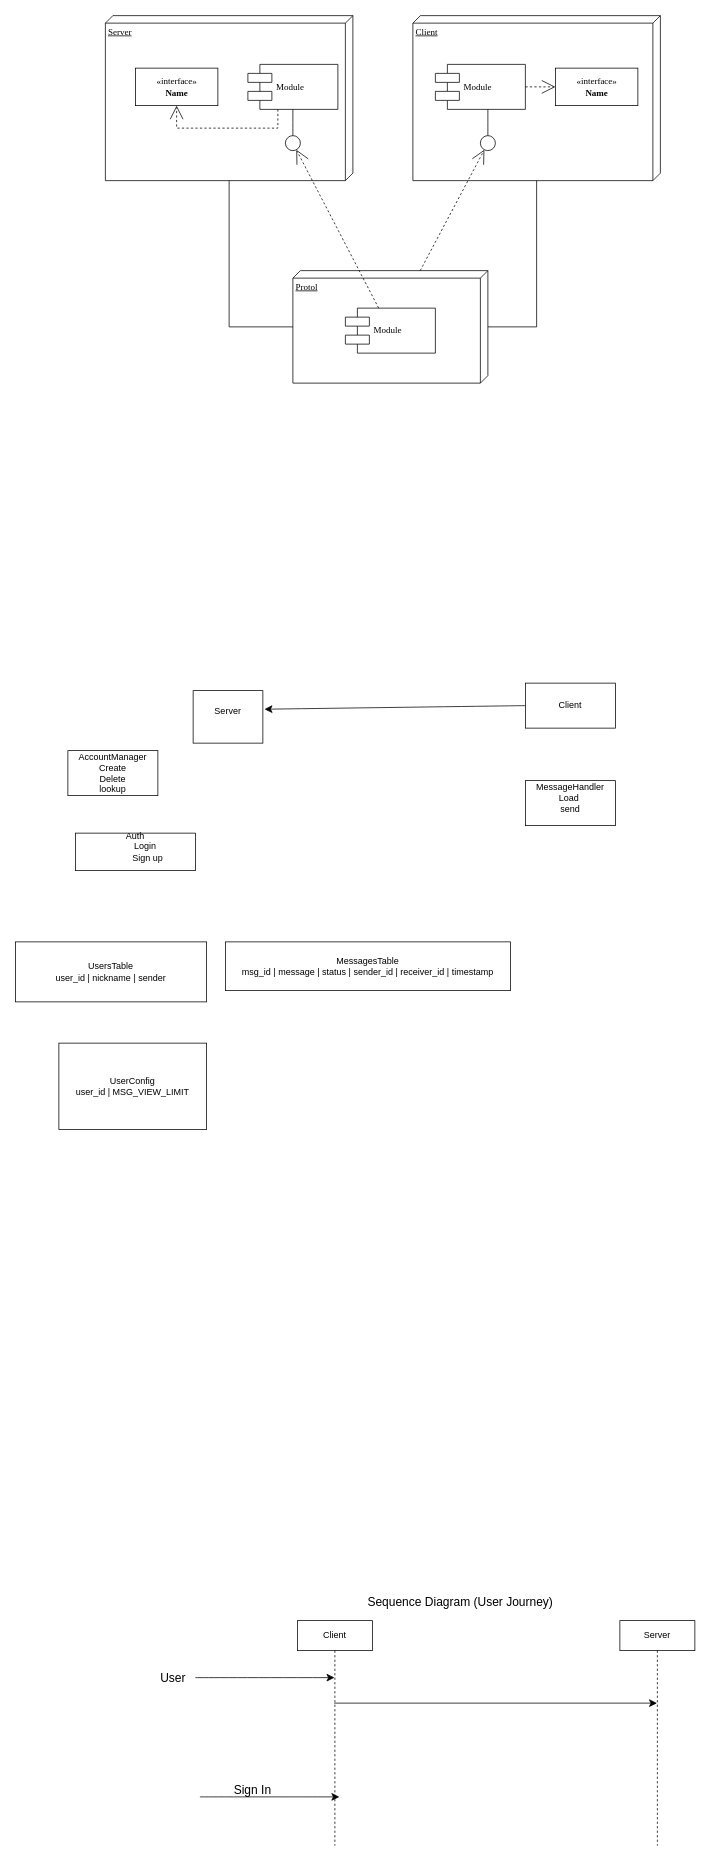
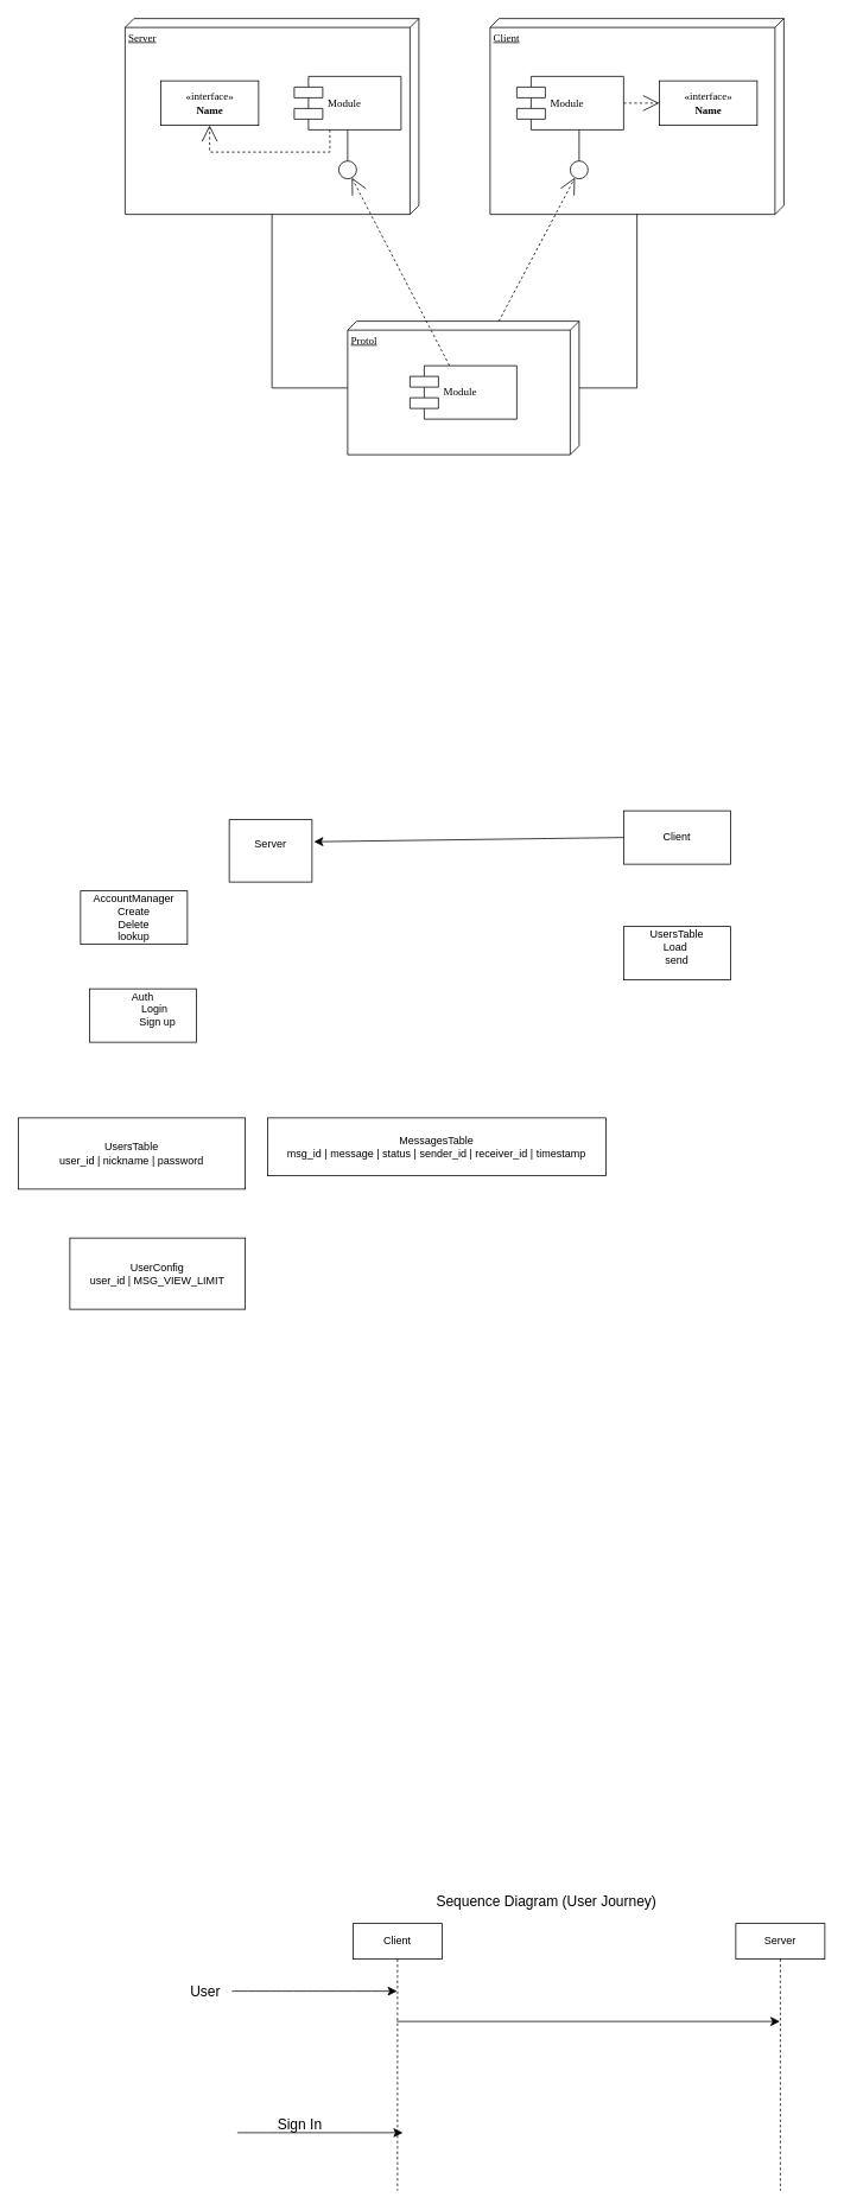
  <mxCell id="0" />
  <mxCell id="1" parent="0" />
  <mxCell id="2" value="Server" style="verticalAlign=top;align=left;spacingTop=8;spacingLeft=2;spacingRight=12;shape=cube;size=10;direction=south;fontStyle=4;html=1;rounded=0;shadow=0;comic=0;labelBackgroundColor=none;strokeWidth=1;fontFamily=Verdana;fontSize=12" parent="1" vertex="1"><mxGeometry x="140" y="20" width="330" height="220" as="geometry" /></mxCell>
  <mxCell id="3" value="Client" style="verticalAlign=top;align=left;spacingTop=8;spacingLeft=2;spacingRight=12;shape=cube;size=10;direction=south;fontStyle=4;html=1;rounded=0;shadow=0;comic=0;labelBackgroundColor=none;strokeWidth=1;fontFamily=Verdana;fontSize=12" parent="1" vertex="1"><mxGeometry x="550" y="20" width="330" height="220" as="geometry" /></mxCell>
  <mxCell id="4" value="Protol" style="verticalAlign=top;align=left;spacingTop=8;spacingLeft=2;spacingRight=12;shape=cube;size=10;direction=south;fontStyle=4;html=1;rounded=0;shadow=0;comic=0;labelBackgroundColor=none;strokeWidth=1;fontFamily=Verdana;fontSize=12" parent="1" vertex="1"><mxGeometry x="390" y="360" width="260" height="150" as="geometry" /></mxCell>
  <mxCell id="5" value="&amp;laquo;interface&amp;raquo;&lt;br&gt;&lt;b&gt;Name&lt;/b&gt;" style="html=1;rounded=0;shadow=0;comic=0;labelBackgroundColor=none;strokeWidth=1;fontFamily=Verdana;fontSize=12;align=center;" parent="1" vertex="1"><mxGeometry x="180" y="90" width="110" height="50" as="geometry" /></mxCell>
  <mxCell id="6" value="Module" style="shape=component;align=left;spacingLeft=36;rounded=0;shadow=0;comic=0;labelBackgroundColor=none;strokeWidth=1;fontFamily=Verdana;fontSize=12;html=1;" parent="1" vertex="1"><mxGeometry x="330" y="85" width="120" height="60" as="geometry" /></mxCell>
  <mxCell id="7" value="" style="ellipse;whiteSpace=wrap;html=1;rounded=0;shadow=0;comic=0;labelBackgroundColor=none;strokeWidth=1;fontFamily=Verdana;fontSize=12;align=center;" parent="1" vertex="1"><mxGeometry x="380" y="180" width="20" height="20" as="geometry" /></mxCell>
  <mxCell id="8" value="Module" style="shape=component;align=left;spacingLeft=36;rounded=0;shadow=0;comic=0;labelBackgroundColor=none;strokeWidth=1;fontFamily=Verdana;fontSize=12;html=1;" parent="1" vertex="1"><mxGeometry x="580" y="85" width="120" height="60" as="geometry" /></mxCell>
  <mxCell id="9" value="&amp;laquo;interface&amp;raquo;&lt;br&gt;&lt;b&gt;Name&lt;/b&gt;" style="html=1;rounded=0;shadow=0;comic=0;labelBackgroundColor=none;strokeWidth=1;fontFamily=Verdana;fontSize=12;align=center;" parent="1" vertex="1"><mxGeometry x="740" y="90" width="110" height="50" as="geometry" /></mxCell>
  <mxCell id="10" value="" style="ellipse;whiteSpace=wrap;html=1;rounded=0;shadow=0;comic=0;labelBackgroundColor=none;strokeWidth=1;fontFamily=Verdana;fontSize=12;align=center;" parent="1" vertex="1"><mxGeometry x="640" y="180" width="20" height="20" as="geometry" /></mxCell>
  <mxCell id="11" value="Module" style="shape=component;align=left;spacingLeft=36;rounded=0;shadow=0;comic=0;labelBackgroundColor=none;strokeWidth=1;fontFamily=Verdana;fontSize=12;html=1;" parent="1" vertex="1"><mxGeometry x="460" y="410" width="120" height="60" as="geometry" /></mxCell>
  <mxCell id="12" style="edgeStyle=none;rounded=0;html=1;dashed=1;labelBackgroundColor=none;startArrow=none;startFill=0;startSize=8;endArrow=open;endFill=0;endSize=16;fontFamily=Verdana;fontSize=12;" parent="1" source="11" target="7" edge="1"><mxGeometry relative="1" as="geometry" /></mxCell>
  <mxCell id="13" style="edgeStyle=none;rounded=0;html=1;dashed=1;labelBackgroundColor=none;startArrow=none;startFill=0;startSize=8;endArrow=open;endFill=0;endSize=16;fontFamily=Verdana;fontSize=12;" parent="1" source="4" target="10" edge="1"><mxGeometry relative="1" as="geometry" /></mxCell>
  <mxCell id="14" style="edgeStyle=elbowEdgeStyle;rounded=0;html=1;labelBackgroundColor=none;startArrow=none;startFill=0;startSize=8;endArrow=none;endFill=0;endSize=16;fontFamily=Verdana;fontSize=12;" parent="1" source="10" target="8" edge="1"><mxGeometry relative="1" as="geometry" /></mxCell>
  <mxCell id="15" style="edgeStyle=elbowEdgeStyle;rounded=0;html=1;labelBackgroundColor=none;startArrow=none;startFill=0;startSize=8;endArrow=none;endFill=0;endSize=16;fontFamily=Verdana;fontSize=12;" parent="1" source="7" target="6" edge="1"><mxGeometry relative="1" as="geometry" /></mxCell>
  <mxCell id="16" style="edgeStyle=orthogonalEdgeStyle;rounded=0;html=1;labelBackgroundColor=none;startArrow=none;startFill=0;startSize=8;endArrow=open;endFill=0;endSize=16;fontFamily=Verdana;fontSize=12;dashed=1;" parent="1" source="6" target="5" edge="1"><mxGeometry relative="1" as="geometry"><Array as="points"><mxPoint x="370" y="170" /><mxPoint x="235" y="170" /></Array></mxGeometry></mxCell>
  <mxCell id="17" style="edgeStyle=orthogonalEdgeStyle;rounded=0;html=1;dashed=1;labelBackgroundColor=none;startArrow=none;startFill=0;startSize=8;endArrow=open;endFill=0;endSize=16;fontFamily=Verdana;fontSize=12;" parent="1" source="8" target="9" edge="1"><mxGeometry relative="1" as="geometry" /></mxCell>
  <mxCell id="18" style="edgeStyle=orthogonalEdgeStyle;rounded=0;html=1;labelBackgroundColor=none;startArrow=none;startFill=0;startSize=8;endArrow=none;endFill=0;endSize=16;fontFamily=Verdana;fontSize=12;" parent="1" source="4" target="3" edge="1"><mxGeometry relative="1" as="geometry"><Array as="points"><mxPoint x="715" y="435" /></Array></mxGeometry></mxCell>
  <mxCell id="19" style="edgeStyle=orthogonalEdgeStyle;rounded=0;html=1;labelBackgroundColor=none;startArrow=none;startFill=0;startSize=8;endArrow=none;endFill=0;endSize=16;fontFamily=Verdana;fontSize=12;" parent="1" source="4" target="2" edge="1"><mxGeometry relative="1" as="geometry"><Array as="points"><mxPoint x="305" y="435" /></Array></mxGeometry></mxCell>
  <mxCell id="20" value="&lt;div&gt;Client&lt;/div&gt;" style="rounded=0;whiteSpace=wrap;html=1;" vertex="1" parent="1"><mxGeometry x="700" y="910" width="120" height="60" as="geometry" /></mxCell>
  <mxCell id="21" value="&lt;div&gt;Server&lt;/div&gt;&lt;div&gt;&lt;span style=&quot;white-space: pre;&quot;&gt;&#09;&lt;/span&gt;&lt;/div&gt;" style="rounded=0;whiteSpace=wrap;html=1;" vertex="1" parent="1"><mxGeometry x="257" y="920" width="93" height="70" as="geometry" /></mxCell>
  <mxCell id="22" value="&lt;div&gt;&lt;br&gt;&lt;/div&gt;&lt;div&gt;&lt;br&gt;&lt;/div&gt;&lt;div&gt;AccountManager &lt;br&gt;&lt;/div&gt;&lt;div&gt;Create&lt;/div&gt;&lt;div&gt;Delete&lt;/div&gt;&lt;div&gt;lookup&lt;/div&gt;&lt;div&gt;&lt;br&gt;&lt;/div&gt;&lt;div&gt;&lt;br&gt;&lt;/div&gt;" style="rounded=0;whiteSpace=wrap;html=1;" vertex="1" parent="1"><mxGeometry x="90" y="1000" width="120" height="60" as="geometry" /></mxCell>
- <mxCell id="23" value="&lt;div&gt;Auth&lt;/div&gt;&lt;div&gt;&lt;div&gt;&lt;span style=&quot;white-space: pre;&quot;&gt;&#09;&lt;/span&gt;Login&lt;/div&gt;&lt;div&gt;&lt;span style=&quot;white-space: pre;&quot;&gt;&#09;&lt;/span&gt;&amp;nbsp; Sign up&lt;/div&gt;&lt;br&gt;&lt;/div&gt;" style="rounded=0;whiteSpace=wrap;html=1;" vertex="1" parent="1"><mxGeometry x="100" y="1110" width="160" height="50" as="geometry" /></mxCell>
- <mxCell id="24" value="&lt;div&gt;MessageHandler&lt;/div&gt;&lt;div&gt;&lt;div&gt;&lt;span style=&quot;white-space: pre;&quot;&gt;Load &lt;/span&gt;&lt;/div&gt;&lt;div&gt;send&lt;/div&gt;&lt;br&gt;&lt;/div&gt;" style="rounded=0;whiteSpace=wrap;html=1;" vertex="1" parent="1"><mxGeometry x="700" y="1040" width="120" height="60" as="geometry" /></mxCell>
+ <mxCell id="23" value="&lt;div&gt;Auth&lt;/div&gt;&lt;div&gt;&lt;div&gt;&lt;span style=&quot;white-space: pre;&quot;&gt;&#09;&lt;/span&gt;Login&lt;/div&gt;&lt;div&gt;&lt;span style=&quot;white-space: pre;&quot;&gt;&#09;&lt;/span&gt;&amp;nbsp; Sign up&lt;/div&gt;&lt;br&gt;&lt;/div&gt;" style="rounded=0;whiteSpace=wrap;html=1;" vertex="1" parent="1"><mxGeometry x="100" y="1110" width="120" height="60" as="geometry" /></mxCell>
+ <mxCell id="24" value="&lt;div&gt;UsersTable&lt;/div&gt;&lt;div&gt;&lt;div&gt;&lt;span style=&quot;white-space: pre;&quot;&gt;Load &lt;/span&gt;&lt;/div&gt;&lt;div&gt;send&lt;/div&gt;&lt;br&gt;&lt;/div&gt;" style="rounded=0;whiteSpace=wrap;html=1;" vertex="1" parent="1"><mxGeometry x="700" y="1040" width="120" height="60" as="geometry" /></mxCell>
  <mxCell id="25" value="&lt;div&gt;MessagesTable&lt;/div&gt;&lt;div&gt;&lt;div&gt;msg_id | message | status | sender_id | receiver_id | timestamp&lt;/div&gt;&lt;/div&gt;" style="rounded=0;whiteSpace=wrap;html=1;" vertex="1" parent="1"><mxGeometry x="300" y="1255" width="380" height="65" as="geometry" /></mxCell>
  <mxCell id="26" style="edgeStyle=none;curved=1;rounded=0;orthogonalLoop=1;jettySize=auto;html=1;exitX=0;exitY=0.5;exitDx=0;exitDy=0;entryX=1.023;entryY=0.354;entryDx=0;entryDy=0;entryPerimeter=0;fontSize=12;startSize=8;endSize=8;" edge="1" parent="1" source="20" target="21"><mxGeometry relative="1" as="geometry" /></mxCell>
- <mxCell id="27" value="&lt;div&gt;UsersTable&lt;/div&gt;&lt;div&gt;&lt;div&gt;user_id | nickname | sender&lt;/div&gt;&lt;/div&gt;" style="rounded=0;whiteSpace=wrap;html=1;" vertex="1" parent="1"><mxGeometry y="1255" width="255" height="80" as="geometry" x="20" /></mxCell>
- <mxCell id="28" value="&lt;div&gt;UserConfig&lt;/div&gt;&lt;div&gt;user_id | MSG_VIEW_LIMIT &lt;br&gt;&lt;/div&gt;" style="rounded=0;whiteSpace=wrap;html=1;" vertex="1" parent="1"><mxGeometry x="78" y="1390" width="197" height="115" as="geometry" /></mxCell>
+ <mxCell id="27" value="&lt;div&gt;UsersTable&lt;/div&gt;&lt;div&gt;&lt;div&gt;user_id | nickname | password&lt;/div&gt;&lt;/div&gt;" style="rounded=0;whiteSpace=wrap;html=1;" vertex="1" parent="1"><mxGeometry y="1255" width="255" height="80" as="geometry" x="20" /></mxCell>
+ <mxCell id="28" value="&lt;div&gt;UserConfig&lt;/div&gt;&lt;div&gt;user_id | MSG_VIEW_LIMIT &lt;br&gt;&lt;/div&gt;" style="rounded=0;whiteSpace=wrap;html=1;" vertex="1" parent="1"><mxGeometry x="78" y="1390" width="197" height="80" as="geometry" /></mxCell>
  <mxCell id="29" style="edgeStyle=elbowEdgeStyle;curved=0;rounded=0;orthogonalLoop=1;jettySize=auto;html=1;elbow=vertical;fontSize=12;startSize=8;endSize=8;" edge="1" parent="1"><mxGeometry relative="1" as="geometry"><mxPoint x="445.167" y="2269.997" as="sourcePoint" /><mxPoint x="875.5" y="2269.997" as="targetPoint" /></mxGeometry></mxCell>
  <mxCell id="30" value="Client" style="shape=umlLifeline;perimeter=lifelinePerimeter;whiteSpace=wrap;html=1;container=1;dropTarget=0;collapsible=0;recursiveResize=0;outlineConnect=0;portConstraint=eastwest;newEdgeStyle={&quot;edgeStyle&quot;:&quot;elbowEdgeStyle&quot;,&quot;elbow&quot;:&quot;vertical&quot;,&quot;curved&quot;:0,&quot;rounded&quot;:0};" vertex="1" parent="1"><mxGeometry x="396" y="2160" width="100" height="300" as="geometry" /></mxCell>
  <mxCell id="31" value="Server" style="shape=umlLifeline;perimeter=lifelinePerimeter;whiteSpace=wrap;html=1;container=1;dropTarget=0;collapsible=0;recursiveResize=0;outlineConnect=0;portConstraint=eastwest;newEdgeStyle={&quot;edgeStyle&quot;:&quot;elbowEdgeStyle&quot;,&quot;elbow&quot;:&quot;vertical&quot;,&quot;curved&quot;:0,&quot;rounded&quot;:0};" vertex="1" parent="1"><mxGeometry x="826" y="2160" width="100" height="300" as="geometry" /></mxCell>
  <mxCell id="32" style="edgeStyle=none;curved=1;rounded=0;orthogonalLoop=1;jettySize=auto;html=1;fontSize=12;startSize=8;endSize=8;" edge="1" parent="1" source="33" target="30"><mxGeometry relative="1" as="geometry" /></mxCell>
  <mxCell id="33" value="User " style="text;html=1;align=center;verticalAlign=middle;resizable=0;points=[];autosize=1;strokeColor=none;fillColor=none;fontSize=16;" vertex="1" parent="1"><mxGeometry x="200" y="2221" width="60" height="30" as="geometry" /></mxCell>
  <mxCell id="34" value="&lt;div&gt;Sequence Diagram (User Journey)&lt;/div&gt;" style="text;html=1;align=center;verticalAlign=middle;resizable=0;points=[];autosize=1;strokeColor=none;fillColor=none;fontSize=16;" vertex="1" parent="1"><mxGeometry x="478" y="2120" width="270" height="30" as="geometry" /></mxCell>
  <mxCell id="35" style="edgeStyle=none;curved=1;rounded=0;orthogonalLoop=1;jettySize=auto;html=1;fontSize=12;startSize=8;endSize=8;" edge="1" parent="1"><mxGeometry relative="1" as="geometry"><mxPoint x="266" y="2395" as="sourcePoint" /><mxPoint x="452" y="2395" as="targetPoint" /></mxGeometry></mxCell>
  <mxCell id="36" value="Sign In" style="text;html=1;align=center;verticalAlign=middle;resizable=0;points=[];autosize=1;strokeColor=none;fillColor=none;fontSize=16;" vertex="1" parent="1"><mxGeometry x="301" y="2370" width="70" height="30" as="geometry" /></mxCell>
